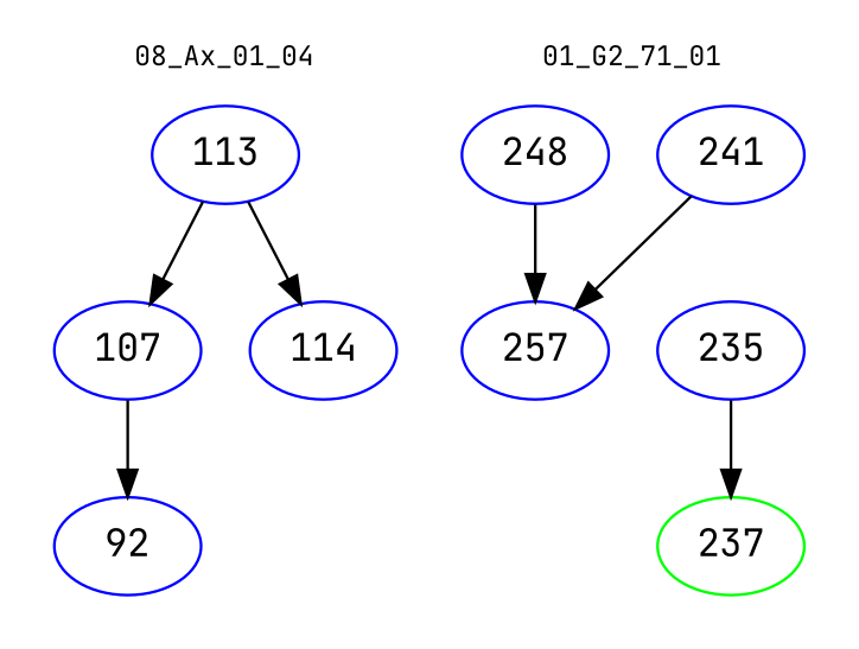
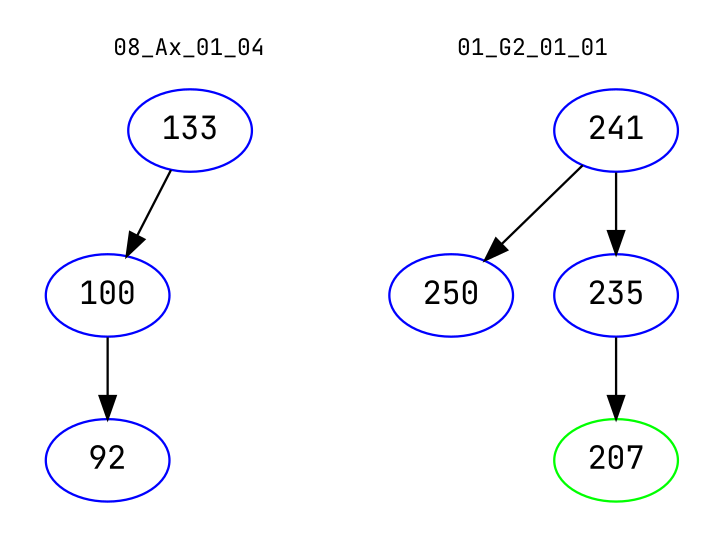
  digraph {
    fontname="JetBrains Mono"
    node [color=blue fontname="JetBrains Mono"]
    edge [color=black fontname="JetBrains Mono"]
-   n1 [label=113]
-   n2 [label=107]
-   n3 [label=114]
+   n1 [label=133]
+   n2 [label=100]
    n4 [label=92]
    n5 [label=241]
    n6 [label=235]
-   n7 [label=248]
-   n8 [color=green label=237]
-   n9 [label=257]
+   n8 [color=green label=207]
+   n9 [label=250]
    subgraph cluster_1 {
      color=white
      fontsize=10
      label="08_Ax_01_04"
      n1
      n2
-     n3
      n4
    }
    subgraph cluster_2 {
      color=white
      fontsize=10
-     label="01_G2_71_01"
+     label="01_G2_01_01"
      n5
      n6
-     n7
      n8
      n9
    }
    n1 -> n2
-   n1 -> n3
    n2 -> n4
+   n5 -> n6
    n5 -> n9
    n6 -> n8
-   n7 -> n9
  }
